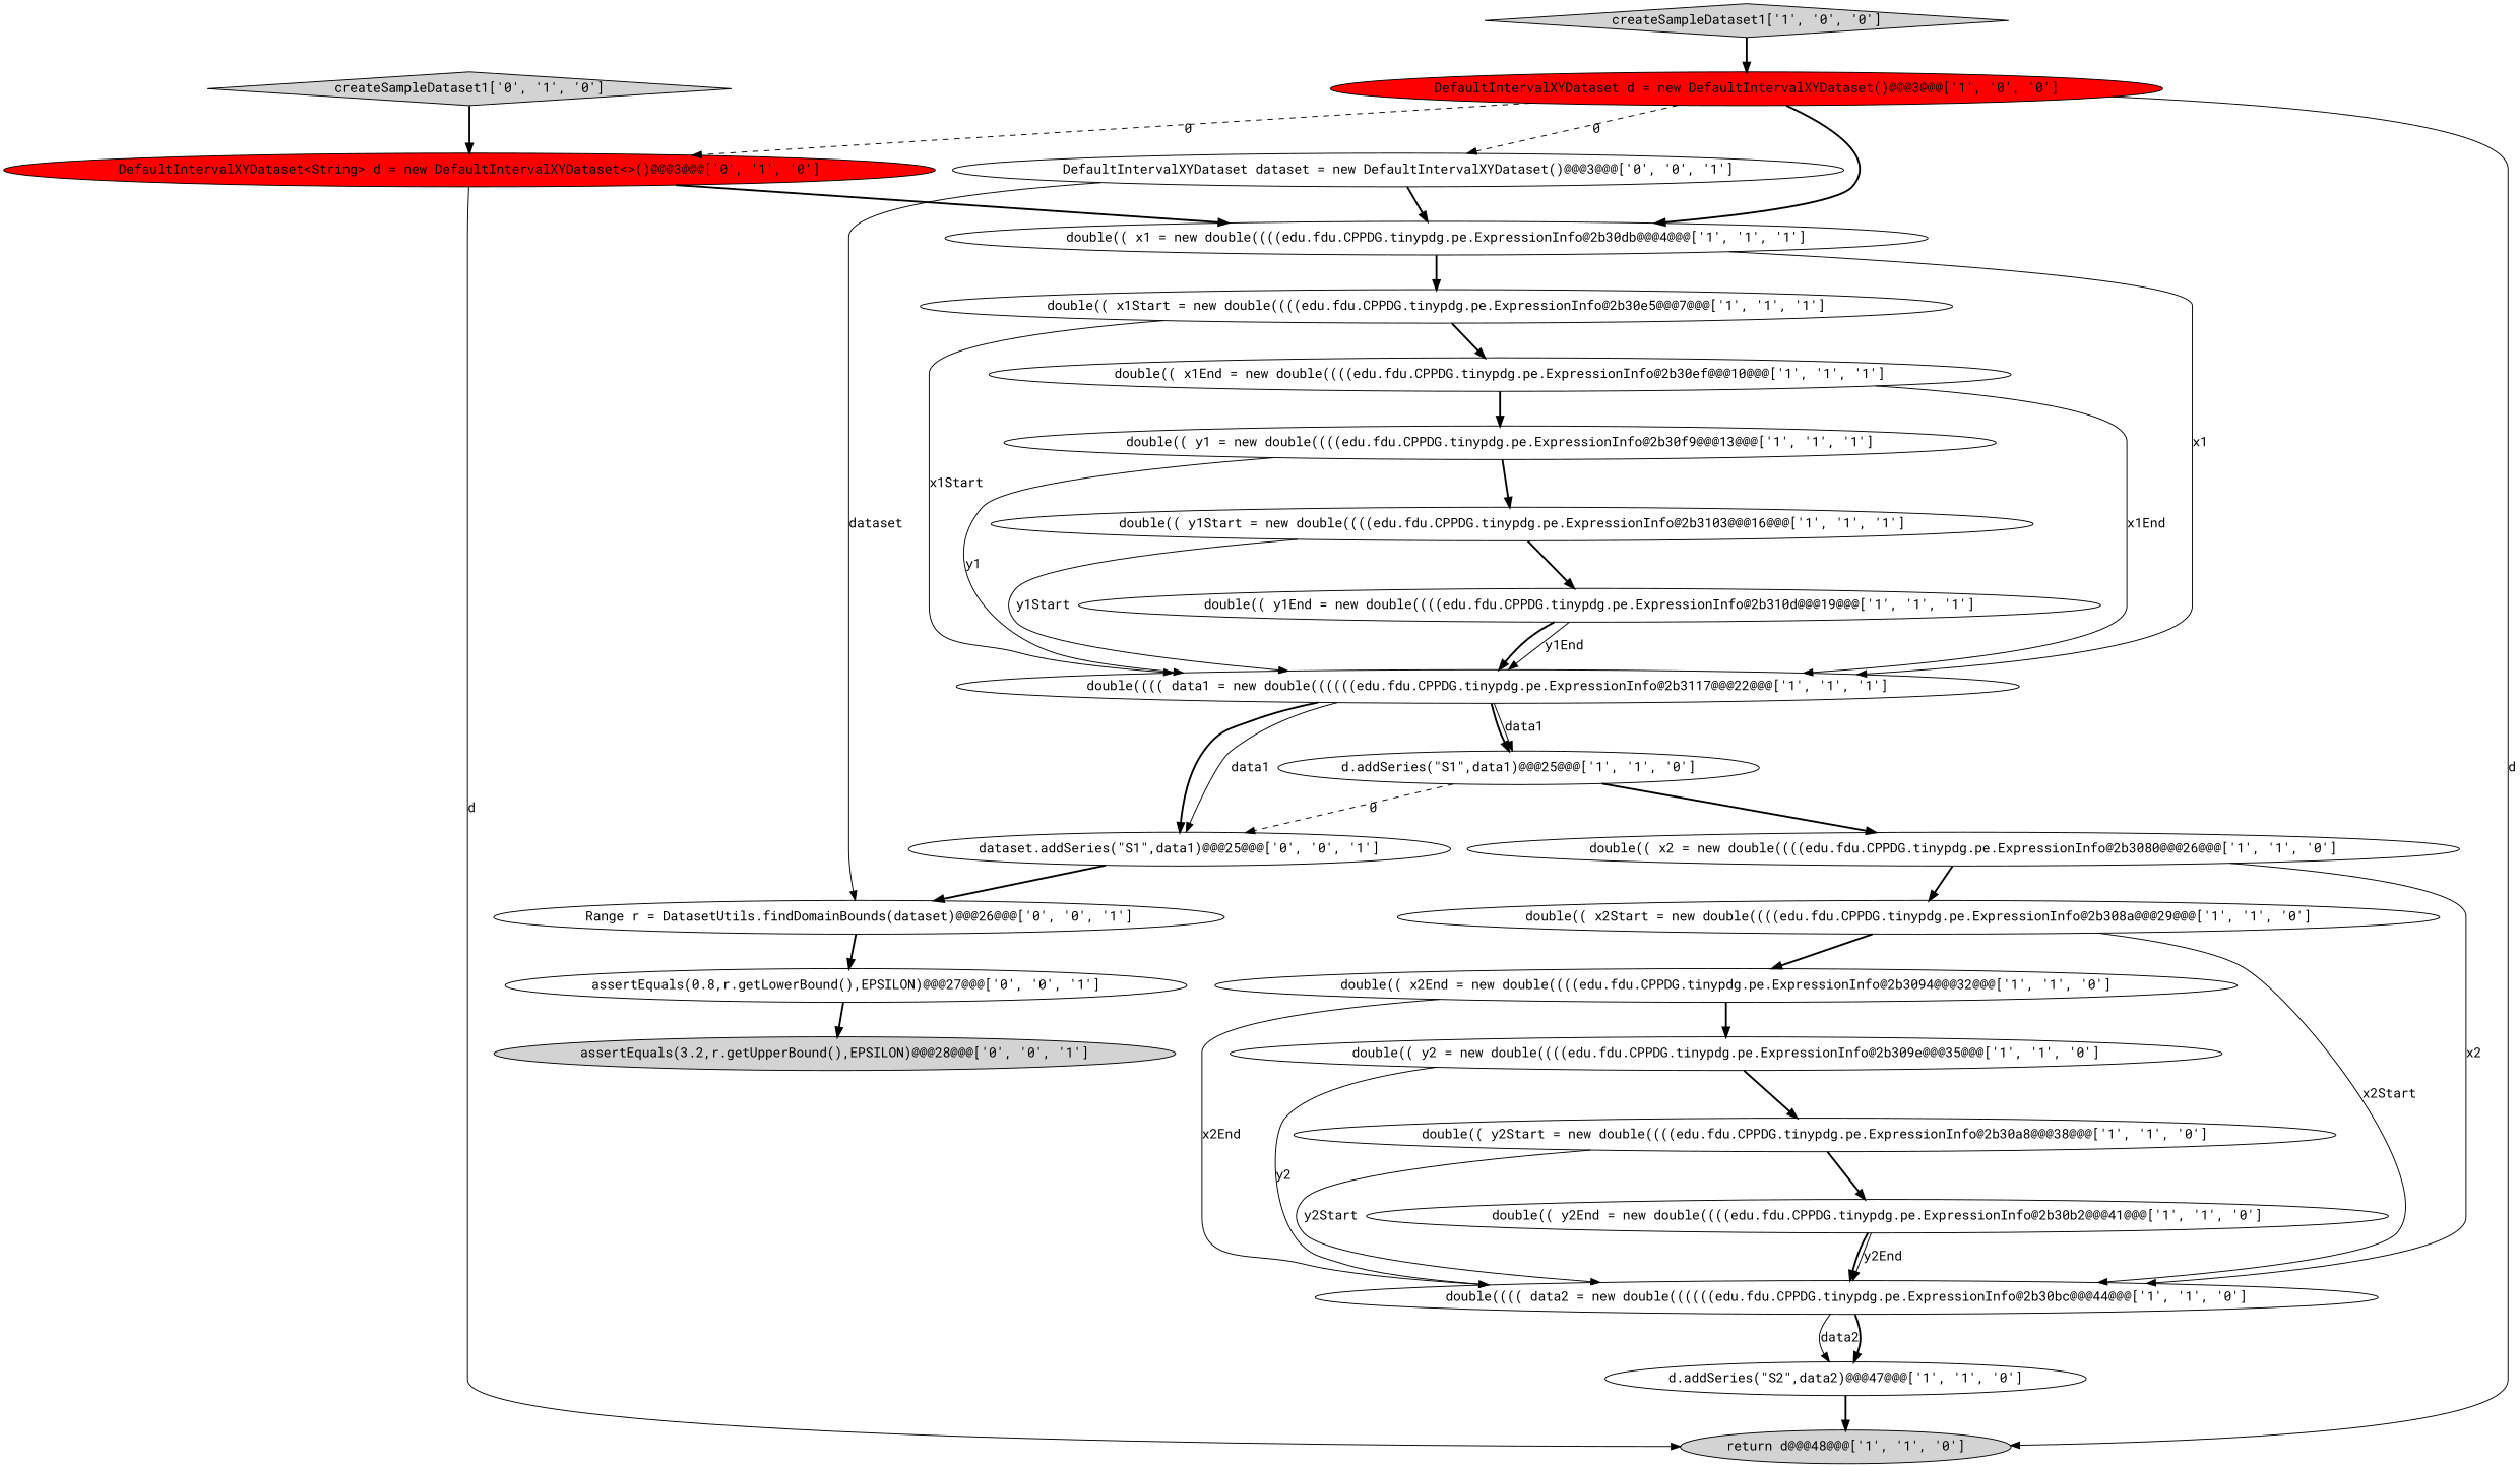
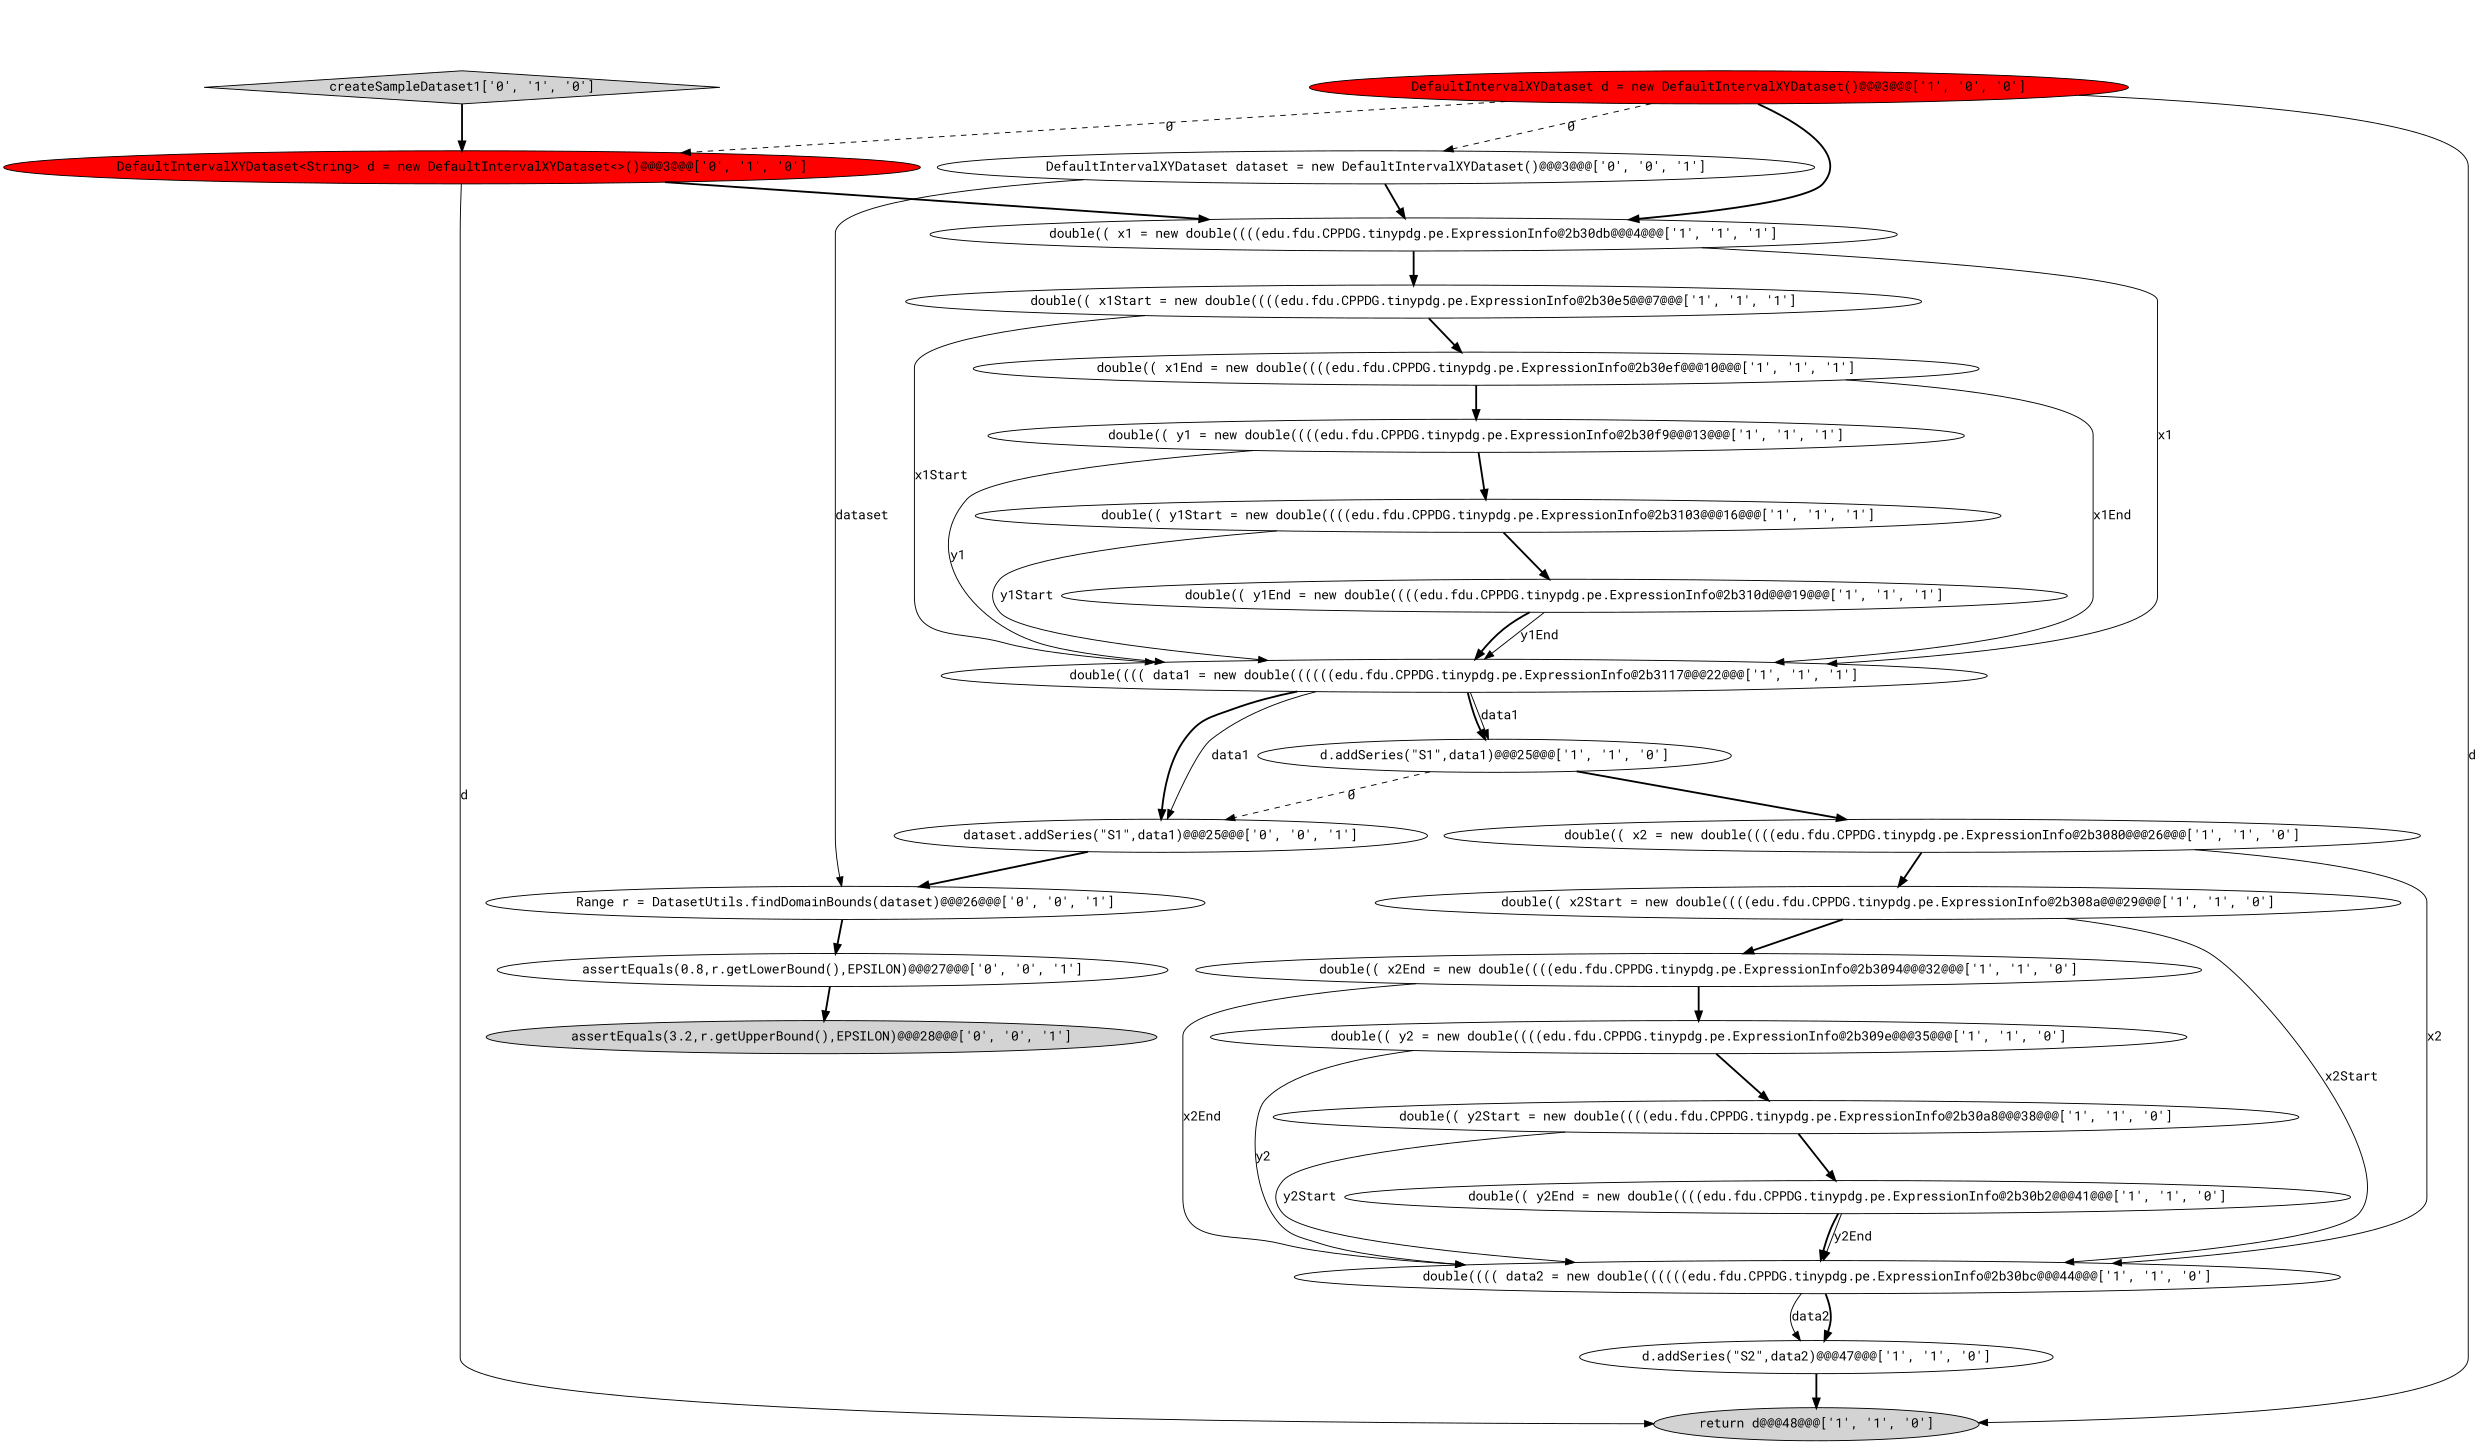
  digraph {
    fontname="Roboto Mono"
    node [fillcolor=white fontname="Roboto Mono" shape=ellipse style=filled]
    edge [fontname="Roboto Mono" style=bold]
    n1 [label="d.addSeries(\"S2\",data2)@@@47@@@['1', '1', '0']"]
    n2 [fillcolor=lightgray label="return d@@@48@@@['1', '1', '0']"]
    n3 [label="dataset.addSeries(\"S1\",data1)@@@25@@@['0', '0', '1']"]
    n4 [label="Range r = DatasetUtils.findDomainBounds(dataset)@@@26@@@['0', '0', '1']"]
    n5 [label="assertEquals(0.8,r.getLowerBound(),EPSILON)@@@27@@@['0', '0', '1']"]
    n6 [fillcolor=red label="DefaultIntervalXYDataset<String> d = new DefaultIntervalXYDataset<>()@@@3@@@['0', '1', '0']"]
    n7 [label="double(( x1 = new double((((edu.fdu.CPPDG.tinypdg.pe.ExpressionInfo@2b30db@@@4@@@['1', '1', '1']"]
    n8 [label="double(((( data1 = new double((((((edu.fdu.CPPDG.tinypdg.pe.ExpressionInfo@2b3117@@@22@@@['1', '1', '1']"]
    n9 [label="double(( x1Start = new double((((edu.fdu.CPPDG.tinypdg.pe.ExpressionInfo@2b30e5@@@7@@@['1', '1', '1']"]
    n10 [label="double(( y1Start = new double((((edu.fdu.CPPDG.tinypdg.pe.ExpressionInfo@2b3103@@@16@@@['1', '1', '1']"]
    n11 [label="double(( y1End = new double((((edu.fdu.CPPDG.tinypdg.pe.ExpressionInfo@2b310d@@@19@@@['1', '1', '1']"]
    n12 [label="d.addSeries(\"S1\",data1)@@@25@@@['1', '1', '0']"]
    n13 [fillcolor=lightgray label="createSampleDataset1['0', '1', '0']" shape=diamond]
    n14 [label="DefaultIntervalXYDataset dataset = new DefaultIntervalXYDataset()@@@3@@@['0', '0', '1']"]
    n15 [label="double(( x1End = new double((((edu.fdu.CPPDG.tinypdg.pe.ExpressionInfo@2b30ef@@@10@@@['1', '1', '1']"]
    n16 [label="double(( y1 = new double((((edu.fdu.CPPDG.tinypdg.pe.ExpressionInfo@2b30f9@@@13@@@['1', '1', '1']"]
    n17 [fillcolor=lightgray label="assertEquals(3.2,r.getUpperBound(),EPSILON)@@@28@@@['0', '0', '1']"]
    n18 [label="double(( x2 = new double((((edu.fdu.CPPDG.tinypdg.pe.ExpressionInfo@2b3080@@@26@@@['1', '1', '0']"]
    n19 [label="double(((( data2 = new double((((((edu.fdu.CPPDG.tinypdg.pe.ExpressionInfo@2b30bc@@@44@@@['1', '1', '0']"]
    n20 [label="double(( x2Start = new double((((edu.fdu.CPPDG.tinypdg.pe.ExpressionInfo@2b308a@@@29@@@['1', '1', '0']"]
    n21 [label="double(( y2Start = new double((((edu.fdu.CPPDG.tinypdg.pe.ExpressionInfo@2b30a8@@@38@@@['1', '1', '0']"]
    n22 [label="double(( y2End = new double((((edu.fdu.CPPDG.tinypdg.pe.ExpressionInfo@2b30b2@@@41@@@['1', '1', '0']"]
-   n23 [fillcolor=lightgray label="createSampleDataset1['1', '0', '0']" shape=diamond]
    n24 [fillcolor=red label="DefaultIntervalXYDataset d = new DefaultIntervalXYDataset()@@@3@@@['1', '0', '0']"]
    n25 [label="double(( y2 = new double((((edu.fdu.CPPDG.tinypdg.pe.ExpressionInfo@2b309e@@@35@@@['1', '1', '0']"]
    n26 [label="double(( x2End = new double((((edu.fdu.CPPDG.tinypdg.pe.ExpressionInfo@2b3094@@@32@@@['1', '1', '0']"]
    n1 -> n2
    n3 -> n4
    n4 -> n5
    n5 -> n17
    n6 -> n2 [label=d style=solid]
    n6 -> n7
    n7 -> n8 [label=x1 style=solid]
    n7 -> n9
    n8 -> n3 [label=data1 style=solid]
    n8 -> n3
    n8 -> n12
    n8 -> n12 [label=data1 style=solid]
    n9 -> n8 [label=x1Start style=solid]
    n9 -> n15
    n10 -> n8 [label=y1Start style=solid]
    n10 -> n11
    n11 -> n8 [label=y1End style=solid]
    n11 -> n8
    n12 -> n3 [label=0 style=dashed]
    n12 -> n18
    n13 -> n6
    n14 -> n4 [label=dataset style=solid]
    n14 -> n7
    n15 -> n8 [label=x1End style=solid]
    n15 -> n16
    n16 -> n8 [label=y1 style=solid]
    n16 -> n10
    n18 -> n19 [label=x2 style=solid]
    n18 -> n20
    n19 -> n1 [label=data2 style=solid]
    n19 -> n1
    n20 -> n19 [label=x2Start style=solid]
    n20 -> n26
    n21 -> n19 [label=y2Start style=solid]
    n21 -> n22
    n22 -> n19 [label=y2End style=solid]
    n22 -> n19
-   n23 -> n24
    n24 -> n2 [label=d style=solid]
    n24 -> n6 [label=0 style=dashed]
    n24 -> n7
    n24 -> n14 [label=0 style=dashed]
    n25 -> n19 [label=y2 style=solid]
    n25 -> n21
    n26 -> n19 [label=x2End style=solid]
    n26 -> n25
  }
